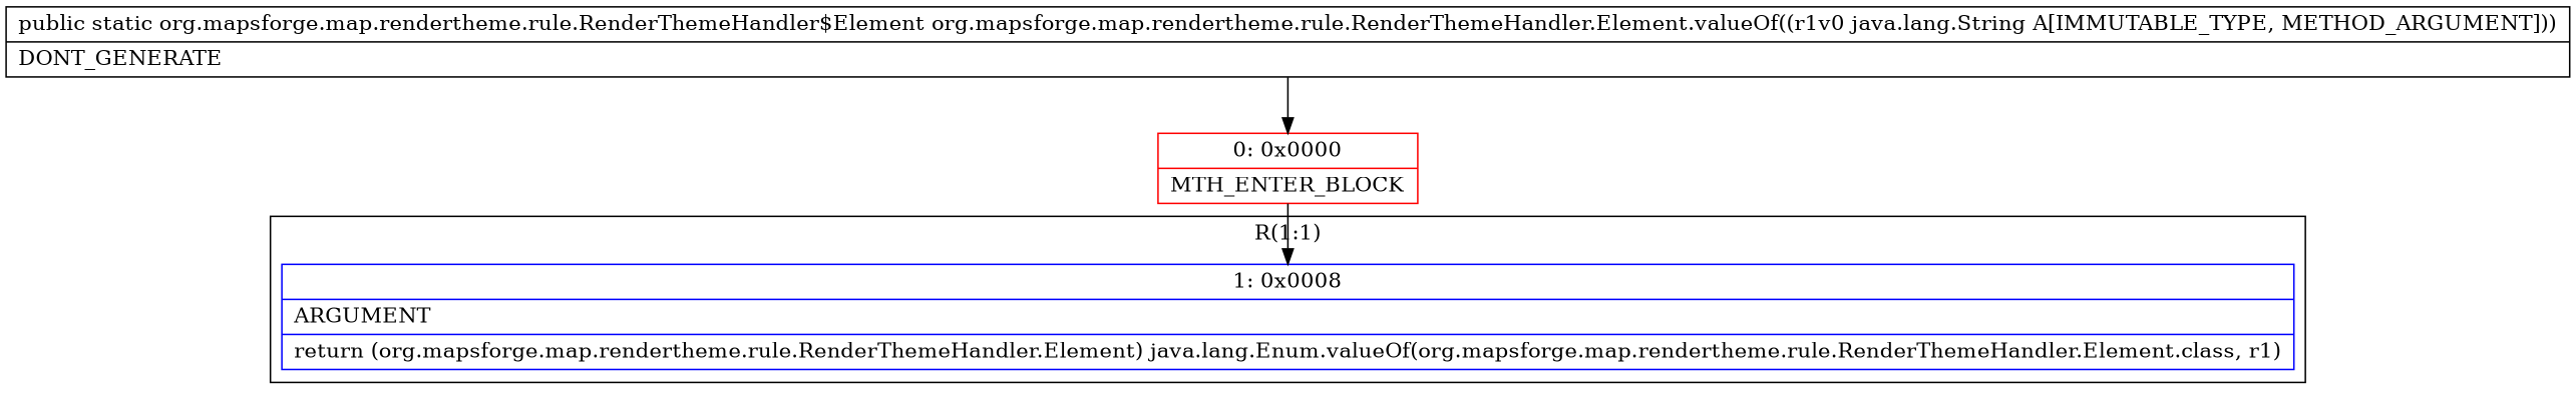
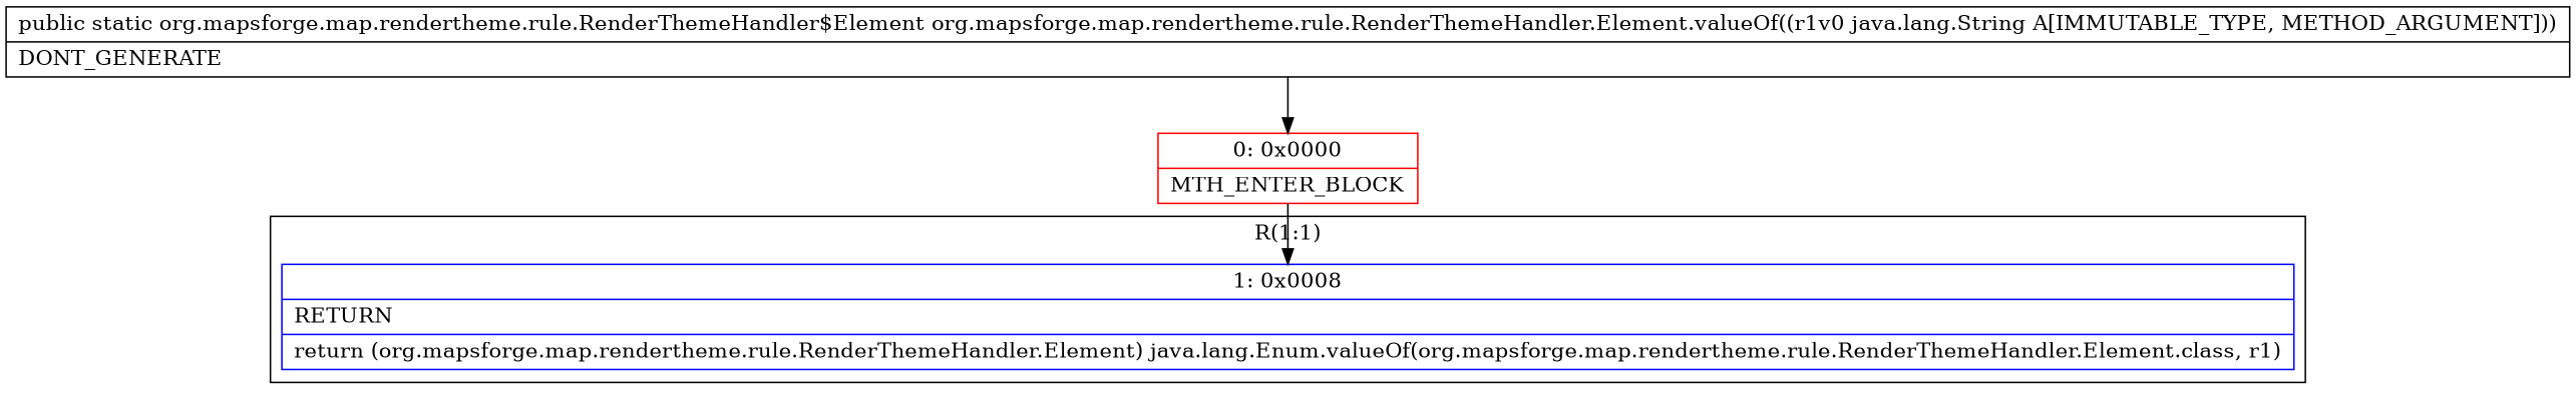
  digraph {
    node [shape=record]
-   n1 [color=blue label="{1\:\ 0x0008|ARGUMENT\l|return (org.mapsforge.map.rendertheme.rule.RenderThemeHandler.Element) java.lang.Enum.valueOf(org.mapsforge.map.rendertheme.rule.RenderThemeHandler.Element.class, r1)\l}"]
+   n1 [color=blue label="{1\:\ 0x0008|RETURN\l|return (org.mapsforge.map.rendertheme.rule.RenderThemeHandler.Element) java.lang.Enum.valueOf(org.mapsforge.map.rendertheme.rule.RenderThemeHandler.Element.class, r1)\l}"]
    n2 [color=red label="{0\:\ 0x0000|MTH_ENTER_BLOCK\l}"]
    n3 [label="{public static org.mapsforge.map.rendertheme.rule.RenderThemeHandler$Element org.mapsforge.map.rendertheme.rule.RenderThemeHandler.Element.valueOf((r1v0 java.lang.String A[IMMUTABLE_TYPE, METHOD_ARGUMENT]))  | DONT_GENERATE\l}"]
    subgraph cluster_1 {
      label="R(1:1)"
      n1
    }
    n2 -> n1
    n3 -> n2
  }
